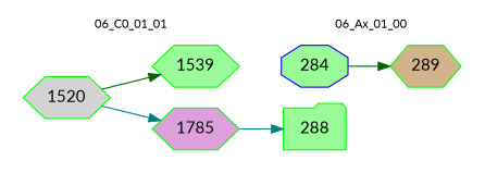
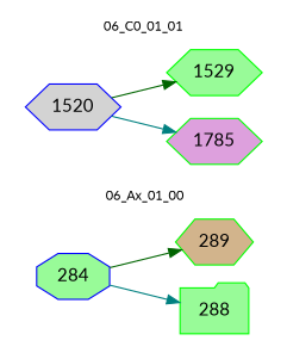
  digraph {
    fontname=Lato
    rankdir=LR
    node [color=green fillcolor=palegreen fontname=Lato shape=hexagon style=filled]
    edge [color=teal fontname=Lato]
    n1 [color=blue label=284 shape=octagon]
    n2 [label=288 shape=folder]
    n3 [fillcolor=tan label=289]
-   n4 [fillcolor=lightgrey label=1520]
+   n4 [color=blue fillcolor=lightgrey label=1520]
    n5 [fillcolor=plum label=1785]
-   n6 [label=1539]
+   n6 [label=1529]
    subgraph cluster_1 {
      color=white
      fontsize=10
      label="06_Ax_01_00"
      n1
      n2
      n3
    }
    subgraph cluster_2 {
      color=white
      fontsize=10
      label="06_C0_01_01"
      n4
      n5
      n6
    }
-   n5 -> n2
+   n1 -> n2
    n1 -> n3 [color=darkgreen]
    n4 -> n5
    n4 -> n6 [color=darkgreen]
  }
